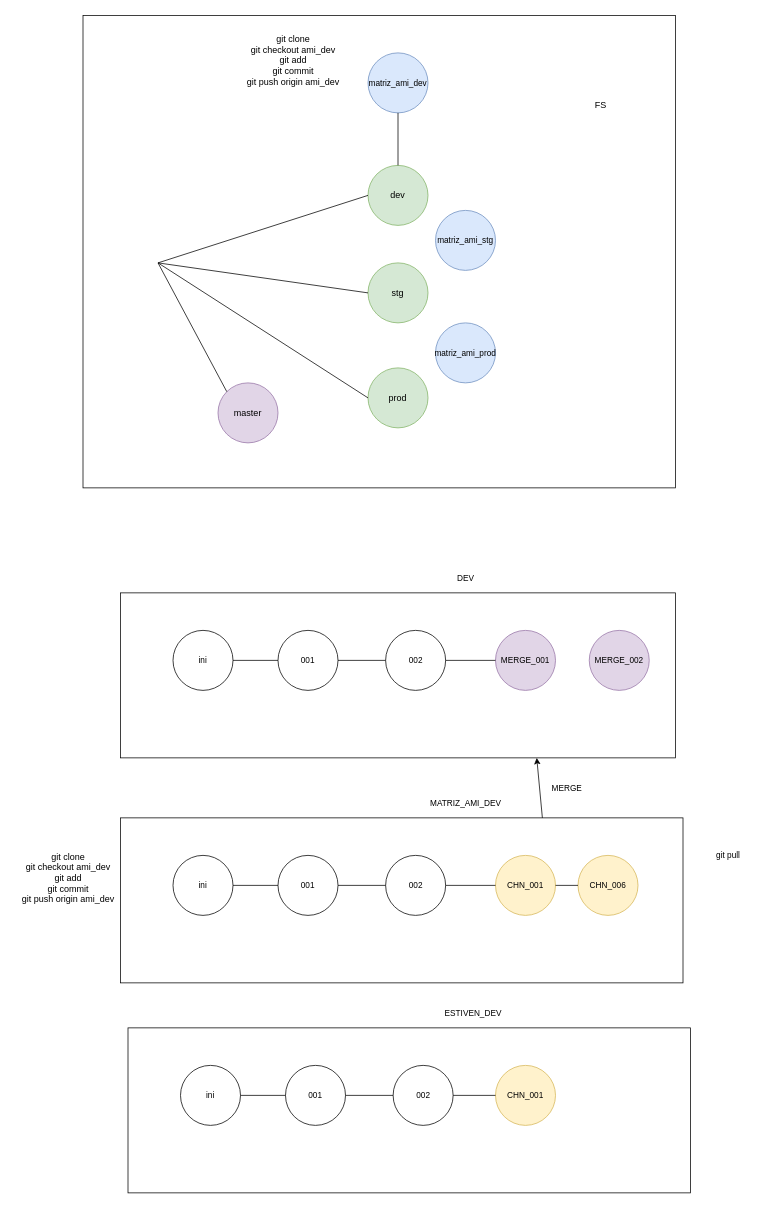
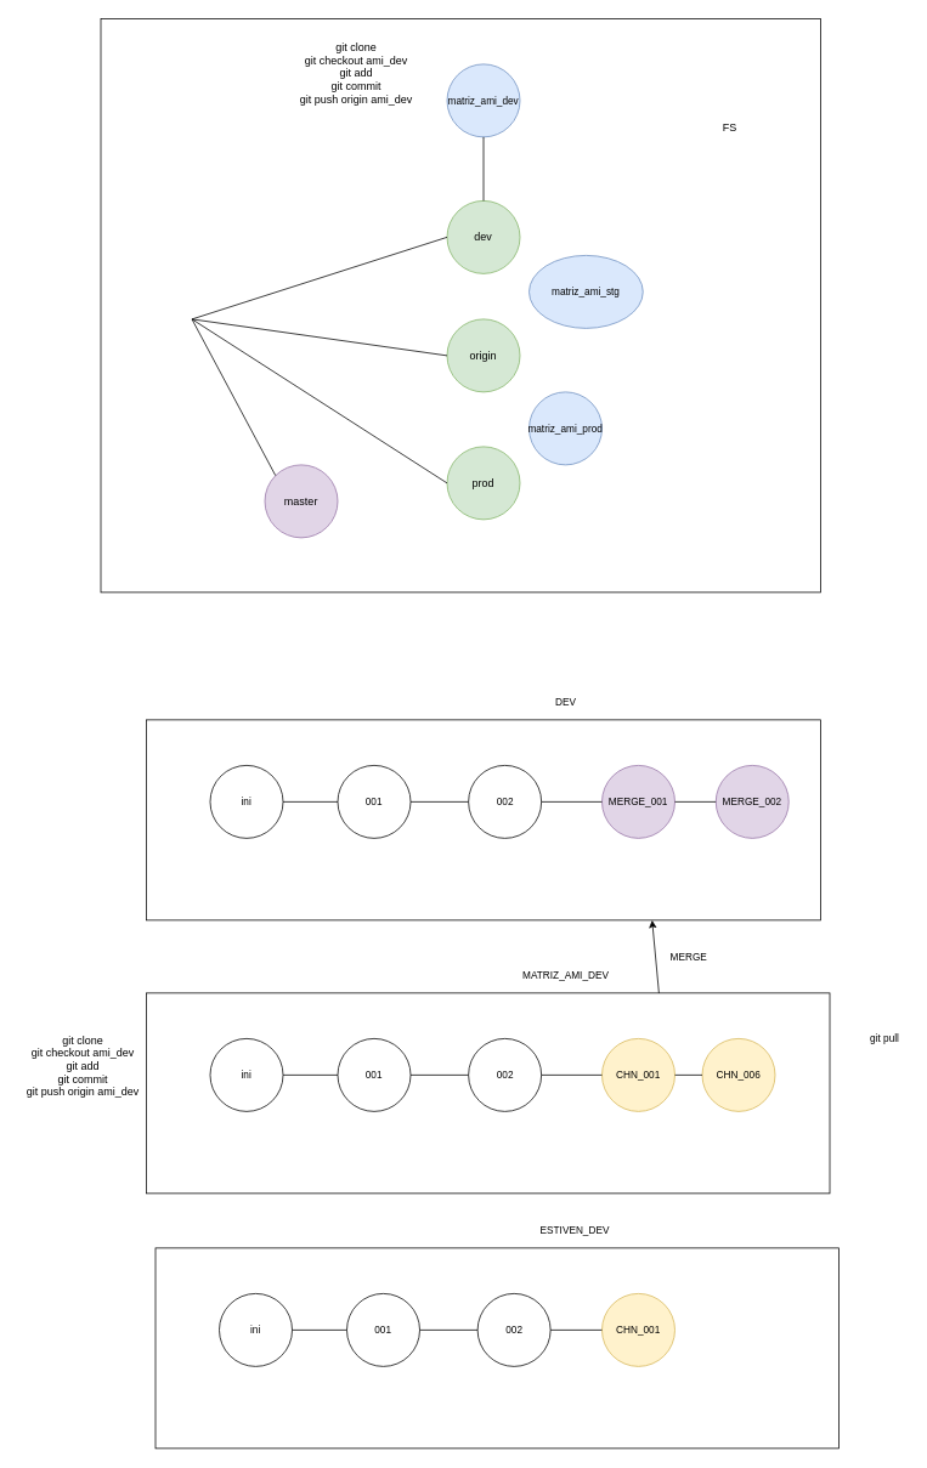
  <mxCell id="0" />
  <mxCell id="1" parent="0" />
  <mxCell id="2" value="" style="rounded=0;whiteSpace=wrap;html=1;fontSize=11;" parent="1" vertex="1"><mxGeometry x="160" y="1090" width="750" height="220" as="geometry" /></mxCell>
  <mxCell id="3" value="" style="rounded=0;whiteSpace=wrap;html=1;fontSize=11;" parent="1" vertex="1"><mxGeometry x="160" y="790" width="740" height="220" as="geometry" /></mxCell>
  <mxCell id="4" value="" style="rounded=0;whiteSpace=wrap;html=1;" parent="1" vertex="1"><mxGeometry x="110" y="20" width="790" height="630" as="geometry" /></mxCell>
  <mxCell id="5" value="dev" style="ellipse;whiteSpace=wrap;html=1;aspect=fixed;fillColor=#d5e8d4;strokeColor=#82b366;" parent="1" vertex="1"><mxGeometry x="490" y="220" width="80" height="80" as="geometry" /></mxCell>
- <mxCell id="6" value="stg" style="ellipse;whiteSpace=wrap;html=1;aspect=fixed;fillColor=#d5e8d4;strokeColor=#82b366;" parent="1" vertex="1"><mxGeometry x="490" y="350" width="80" height="80" as="geometry" /></mxCell>
+ <mxCell id="6" value="origin" style="ellipse;whiteSpace=wrap;html=1;aspect=fixed;fillColor=#d5e8d4;strokeColor=#82b366;" parent="1" vertex="1"><mxGeometry x="490" y="350" width="80" height="80" as="geometry" /></mxCell>
  <mxCell id="7" value="prod" style="ellipse;whiteSpace=wrap;html=1;aspect=fixed;fillColor=#d5e8d4;strokeColor=#82b366;" parent="1" vertex="1"><mxGeometry x="490" y="490" width="80" height="80" as="geometry" /></mxCell>
  <mxCell id="8" value="" style="endArrow=none;html=1;rounded=0;entryX=0;entryY=0.5;entryDx=0;entryDy=0;" parent="1" target="5" edge="1"><mxGeometry width="50" height="50" relative="1" as="geometry"><mxPoint x="210" y="350" as="sourcePoint" /><mxPoint x="620" y="420" as="targetPoint" /></mxGeometry></mxCell>
  <mxCell id="9" value="" style="endArrow=none;html=1;rounded=0;entryX=0;entryY=0.5;entryDx=0;entryDy=0;" parent="1" target="6" edge="1"><mxGeometry width="50" height="50" relative="1" as="geometry"><mxPoint x="210" y="350" as="sourcePoint" /><mxPoint x="500" y="270" as="targetPoint" /></mxGeometry></mxCell>
  <mxCell id="10" value="" style="endArrow=none;html=1;rounded=0;entryX=0;entryY=0.5;entryDx=0;entryDy=0;" parent="1" target="7" edge="1"><mxGeometry width="50" height="50" relative="1" as="geometry"><mxPoint x="210" y="350" as="sourcePoint" /><mxPoint x="510" y="280" as="targetPoint" /></mxGeometry></mxCell>
  <mxCell id="11" value="git clone&lt;br&gt;git checkout ami_dev&lt;br&gt;git add&lt;br&gt;git commit&lt;br&gt;git push origin ami_dev" style="text;html=1;align=center;verticalAlign=middle;resizable=0;points=[];autosize=1;strokeColor=none;fillColor=none;" parent="1" vertex="1"><mxGeometry x="320" y="40" width="140" height="80" as="geometry" /></mxCell>
  <mxCell id="12" value="&lt;font style=&quot;font-size: 11px&quot;&gt;matriz_ami_dev&lt;/font&gt;" style="ellipse;whiteSpace=wrap;html=1;aspect=fixed;fillColor=#dae8fc;strokeColor=#6c8ebf;" parent="1" vertex="1"><mxGeometry x="490" y="70" width="80" height="80" as="geometry" /></mxCell>
  <mxCell id="13" value="" style="endArrow=none;html=1;rounded=0;exitX=0.5;exitY=0;exitDx=0;exitDy=0;entryX=0.5;entryY=1;entryDx=0;entryDy=0;" parent="1" source="5" target="12" edge="1"><mxGeometry width="50" height="50" relative="1" as="geometry"><mxPoint x="570" y="340" as="sourcePoint" /><mxPoint x="620" y="290" as="targetPoint" /></mxGeometry></mxCell>
  <mxCell id="14" value="master" style="ellipse;whiteSpace=wrap;html=1;aspect=fixed;fillColor=#e1d5e7;strokeColor=#9673a6;" parent="1" vertex="1"><mxGeometry x="290" y="510" width="80" height="80" as="geometry" /></mxCell>
  <mxCell id="15" value="" style="endArrow=none;html=1;rounded=0;entryX=0;entryY=0;entryDx=0;entryDy=0;" parent="1" target="14" edge="1"><mxGeometry width="50" height="50" relative="1" as="geometry"><mxPoint x="210" y="350" as="sourcePoint" /><mxPoint x="500" y="350" as="targetPoint" /></mxGeometry></mxCell>
  <mxCell id="16" value="FS" style="text;html=1;align=center;verticalAlign=middle;resizable=0;points=[];autosize=1;strokeColor=none;fillColor=none;" parent="1" vertex="1"><mxGeometry x="785" y="130" width="30" height="20" as="geometry" /></mxCell>
- <mxCell id="17" value="&lt;font style=&quot;font-size: 11px&quot;&gt;matriz_ami_stg&lt;/font&gt;" style="ellipse;whiteSpace=wrap;html=1;aspect=fixed;fillColor=#dae8fc;strokeColor=#6c8ebf;" parent="1" vertex="1"><mxGeometry x="580" y="280" width="80" height="80" as="geometry" /></mxCell>
+ <mxCell id="17" value="&lt;font style=&quot;font-size: 11px&quot;&gt;matriz_ami_stg&lt;/font&gt;" style="ellipse;whiteSpace=wrap;html=1;aspect=fixed;fillColor=#dae8fc;strokeColor=#6c8ebf;" parent="1" vertex="1"><mxGeometry x="580" y="280" width="125" height="80" as="geometry" /></mxCell>
  <mxCell id="18" value="&lt;font style=&quot;font-size: 11px&quot;&gt;matriz_ami_prod&lt;/font&gt;" style="ellipse;whiteSpace=wrap;html=1;aspect=fixed;fillColor=#dae8fc;strokeColor=#6c8ebf;" parent="1" vertex="1"><mxGeometry x="580" y="430" width="80" height="80" as="geometry" /></mxCell>
  <mxCell id="19" value="ini" style="ellipse;whiteSpace=wrap;html=1;aspect=fixed;fontSize=11;" parent="1" vertex="1"><mxGeometry x="230" y="840" width="80" height="80" as="geometry" /></mxCell>
  <mxCell id="20" value="001" style="ellipse;whiteSpace=wrap;html=1;aspect=fixed;fontSize=11;" parent="1" vertex="1"><mxGeometry x="370" y="840" width="80" height="80" as="geometry" /></mxCell>
  <mxCell id="21" value="002" style="ellipse;whiteSpace=wrap;html=1;aspect=fixed;fontSize=11;" parent="1" vertex="1"><mxGeometry x="513.5" y="840" width="80" height="80" as="geometry" /></mxCell>
  <mxCell id="22" value="CHN_001" style="ellipse;whiteSpace=wrap;html=1;aspect=fixed;fontSize=11;fillColor=#fff2cc;strokeColor=#d6b656;" parent="1" vertex="1"><mxGeometry x="660" y="1140" width="80" height="80" as="geometry" /></mxCell>
  <mxCell id="23" value="" style="endArrow=none;html=1;rounded=0;fontSize=11;exitX=1;exitY=0.5;exitDx=0;exitDy=0;entryX=0;entryY=0.5;entryDx=0;entryDy=0;" parent="1" source="19" target="20" edge="1"><mxGeometry width="50" height="50" relative="1" as="geometry"><mxPoint x="530" y="890" as="sourcePoint" /><mxPoint x="580" y="840" as="targetPoint" /></mxGeometry></mxCell>
  <mxCell id="24" value="" style="endArrow=none;html=1;rounded=0;fontSize=11;exitX=1;exitY=0.5;exitDx=0;exitDy=0;entryX=0;entryY=0.5;entryDx=0;entryDy=0;" parent="1" source="20" target="21" edge="1"><mxGeometry width="50" height="50" relative="1" as="geometry"><mxPoint x="530" y="890" as="sourcePoint" /><mxPoint x="580" y="840" as="targetPoint" /></mxGeometry></mxCell>
  <mxCell id="25" value="DEV" style="text;html=1;align=center;verticalAlign=middle;resizable=0;points=[];autosize=1;strokeColor=none;fillColor=none;fontSize=11;" parent="1" vertex="1"><mxGeometry x="600" y="760" width="40" height="20" as="geometry" /></mxCell>
  <mxCell id="26" value="ini" style="ellipse;whiteSpace=wrap;html=1;aspect=fixed;fontSize=11;" parent="1" vertex="1"><mxGeometry x="230" y="1140" width="80" height="80" as="geometry" /></mxCell>
  <mxCell id="27" value="001" style="ellipse;whiteSpace=wrap;html=1;aspect=fixed;fontSize=11;" parent="1" vertex="1"><mxGeometry x="370" y="1140" width="80" height="80" as="geometry" /></mxCell>
  <mxCell id="28" value="002" style="ellipse;whiteSpace=wrap;html=1;aspect=fixed;fontSize=11;" parent="1" vertex="1"><mxGeometry x="513.5" y="1140" width="80" height="80" as="geometry" /></mxCell>
  <mxCell id="29" value="" style="endArrow=none;html=1;rounded=0;fontSize=11;exitX=1;exitY=0.5;exitDx=0;exitDy=0;entryX=0;entryY=0.5;entryDx=0;entryDy=0;" parent="1" source="26" target="27" edge="1"><mxGeometry width="50" height="50" relative="1" as="geometry"><mxPoint x="530" y="1190" as="sourcePoint" /><mxPoint x="580" y="1140" as="targetPoint" /></mxGeometry></mxCell>
  <mxCell id="30" value="" style="endArrow=none;html=1;rounded=0;fontSize=11;exitX=1;exitY=0.5;exitDx=0;exitDy=0;entryX=0;entryY=0.5;entryDx=0;entryDy=0;" parent="1" source="27" target="28" edge="1"><mxGeometry width="50" height="50" relative="1" as="geometry"><mxPoint x="530" y="1190" as="sourcePoint" /><mxPoint x="580" y="1140" as="targetPoint" /></mxGeometry></mxCell>
  <mxCell id="31" value="MATRIZ_AMI_DEV" style="text;html=1;align=center;verticalAlign=middle;resizable=0;points=[];autosize=1;strokeColor=none;fillColor=none;fontSize=11;" parent="1" vertex="1"><mxGeometry x="565" y="1060" width="110" height="20" as="geometry" /></mxCell>
  <mxCell id="32" value="" style="endArrow=none;html=1;rounded=0;fontSize=11;exitX=1;exitY=0.5;exitDx=0;exitDy=0;entryX=0;entryY=0.5;entryDx=0;entryDy=0;" parent="1" source="28" target="22" edge="1"><mxGeometry width="50" height="50" relative="1" as="geometry"><mxPoint x="530" y="1060" as="sourcePoint" /><mxPoint x="580" y="1010" as="targetPoint" /></mxGeometry></mxCell>
  <mxCell id="33" value="git clone&lt;br&gt;git checkout ami_dev&lt;br&gt;git add&lt;br&gt;git commit&lt;br&gt;git push origin ami_dev" style="text;html=1;align=center;verticalAlign=middle;resizable=0;points=[];autosize=1;strokeColor=none;fillColor=none;" parent="1" vertex="1"><mxGeometry x="20" y="1130" width="140" height="80" as="geometry" /></mxCell>
  <mxCell id="34" value="" style="endArrow=classic;html=1;rounded=0;fontSize=11;exitX=0.75;exitY=0;exitDx=0;exitDy=0;entryX=0.75;entryY=1;entryDx=0;entryDy=0;" parent="1" source="2" target="3" edge="1"><mxGeometry width="50" height="50" relative="1" as="geometry"><mxPoint x="530" y="1060" as="sourcePoint" /><mxPoint x="810" y="1060" as="targetPoint" /></mxGeometry></mxCell>
  <mxCell id="35" value="MERGE" style="text;html=1;align=center;verticalAlign=middle;resizable=0;points=[];autosize=1;strokeColor=none;fillColor=none;fontSize=11;" parent="1" vertex="1"><mxGeometry x="725" y="1040" width="60" height="20" as="geometry" /></mxCell>
  <mxCell id="36" value="CHN_006" style="ellipse;whiteSpace=wrap;html=1;aspect=fixed;fontSize=11;fillColor=#fff2cc;strokeColor=#d6b656;" parent="1" vertex="1"><mxGeometry x="770" y="1140" width="80" height="80" as="geometry" /></mxCell>
  <mxCell id="37" value="" style="endArrow=none;html=1;rounded=0;fontSize=11;exitX=1;exitY=0.5;exitDx=0;exitDy=0;entryX=0;entryY=0.5;entryDx=0;entryDy=0;" parent="1" source="22" target="36" edge="1"><mxGeometry width="50" height="50" relative="1" as="geometry"><mxPoint x="600" y="1060" as="sourcePoint" /><mxPoint x="650" y="1010" as="targetPoint" /></mxGeometry></mxCell>
  <mxCell id="38" value="" style="rounded=0;whiteSpace=wrap;html=1;fontSize=11;" parent="1" vertex="1"><mxGeometry x="170" y="1370" width="750" height="220" as="geometry" /></mxCell>
  <mxCell id="39" value="ini" style="ellipse;whiteSpace=wrap;html=1;aspect=fixed;fontSize=11;" parent="1" vertex="1"><mxGeometry x="240" y="1420" width="80" height="80" as="geometry" /></mxCell>
  <mxCell id="40" value="001" style="ellipse;whiteSpace=wrap;html=1;aspect=fixed;fontSize=11;" parent="1" vertex="1"><mxGeometry x="380" y="1420" width="80" height="80" as="geometry" /></mxCell>
  <mxCell id="41" value="002" style="ellipse;whiteSpace=wrap;html=1;aspect=fixed;fontSize=11;" parent="1" vertex="1"><mxGeometry x="523.5" y="1420" width="80" height="80" as="geometry" /></mxCell>
  <mxCell id="42" value="" style="endArrow=none;html=1;rounded=0;fontSize=11;exitX=1;exitY=0.5;exitDx=0;exitDy=0;entryX=0;entryY=0.5;entryDx=0;entryDy=0;" parent="1" source="39" target="40" edge="1"><mxGeometry width="50" height="50" relative="1" as="geometry"><mxPoint x="540" y="1470" as="sourcePoint" /><mxPoint x="590" y="1420" as="targetPoint" /></mxGeometry></mxCell>
  <mxCell id="43" value="" style="endArrow=none;html=1;rounded=0;fontSize=11;exitX=1;exitY=0.5;exitDx=0;exitDy=0;entryX=0;entryY=0.5;entryDx=0;entryDy=0;" parent="1" source="40" target="41" edge="1"><mxGeometry width="50" height="50" relative="1" as="geometry"><mxPoint x="540" y="1470" as="sourcePoint" /><mxPoint x="590" y="1420" as="targetPoint" /></mxGeometry></mxCell>
  <mxCell id="44" value="ESTIVEN_DEV" style="text;html=1;align=center;verticalAlign=middle;resizable=0;points=[];autosize=1;strokeColor=none;fillColor=none;fontSize=11;" parent="1" vertex="1"><mxGeometry x="585" y="1340" width="90" height="20" as="geometry" /></mxCell>
  <mxCell id="45" value="CHN_001" style="ellipse;whiteSpace=wrap;html=1;aspect=fixed;fontSize=11;fillColor=#fff2cc;strokeColor=#d6b656;" parent="1" vertex="1"><mxGeometry x="660" y="1420" width="80" height="80" as="geometry" /></mxCell>
  <mxCell id="46" value="" style="endArrow=none;html=1;rounded=0;fontSize=11;exitX=1;exitY=0.5;exitDx=0;exitDy=0;entryX=0;entryY=0.5;entryDx=0;entryDy=0;" parent="1" source="41" target="45" edge="1"><mxGeometry width="50" height="50" relative="1" as="geometry"><mxPoint x="600" y="1330" as="sourcePoint" /><mxPoint x="650" y="1280" as="targetPoint" /></mxGeometry></mxCell>
  <mxCell id="47" value="MERGE_001" style="ellipse;whiteSpace=wrap;html=1;aspect=fixed;fontSize=11;fillColor=#e1d5e7;strokeColor=#9673a6;" parent="1" vertex="1"><mxGeometry x="660" y="840" width="80" height="80" as="geometry" /></mxCell>
  <mxCell id="48" value="" style="endArrow=none;html=1;rounded=0;fontSize=11;exitX=1;exitY=0.5;exitDx=0;exitDy=0;entryX=0;entryY=0.5;entryDx=0;entryDy=0;" parent="1" source="21" target="47" edge="1"><mxGeometry width="50" height="50" relative="1" as="geometry"><mxPoint x="600" y="1010" as="sourcePoint" /><mxPoint x="650" y="960" as="targetPoint" /></mxGeometry></mxCell>
  <mxCell id="49" value="MERGE_002" style="ellipse;whiteSpace=wrap;html=1;aspect=fixed;fontSize=11;fillColor=#e1d5e7;strokeColor=#9673a6;" parent="1" vertex="1"><mxGeometry x="785" y="840" width="80" height="80" as="geometry" /></mxCell>
+ <mxCell id="50" value="" style="endArrow=none;html=1;rounded=0;fontSize=11;exitX=1;exitY=0.5;exitDx=0;exitDy=0;entryX=0;entryY=0.5;entryDx=0;entryDy=0;" parent="1" source="47" target="49" edge="1"><mxGeometry width="50" height="50" relative="1" as="geometry"><mxPoint x="600" y="1070" as="sourcePoint" /><mxPoint x="650" y="1020" as="targetPoint" /></mxGeometry></mxCell>
  <mxCell id="51" value="git pull" style="text;html=1;align=center;verticalAlign=middle;resizable=0;points=[];autosize=1;strokeColor=none;fillColor=none;fontSize=11;" parent="1" vertex="1"><mxGeometry x="945" y="1130" width="50" height="20" as="geometry" /></mxCell>
